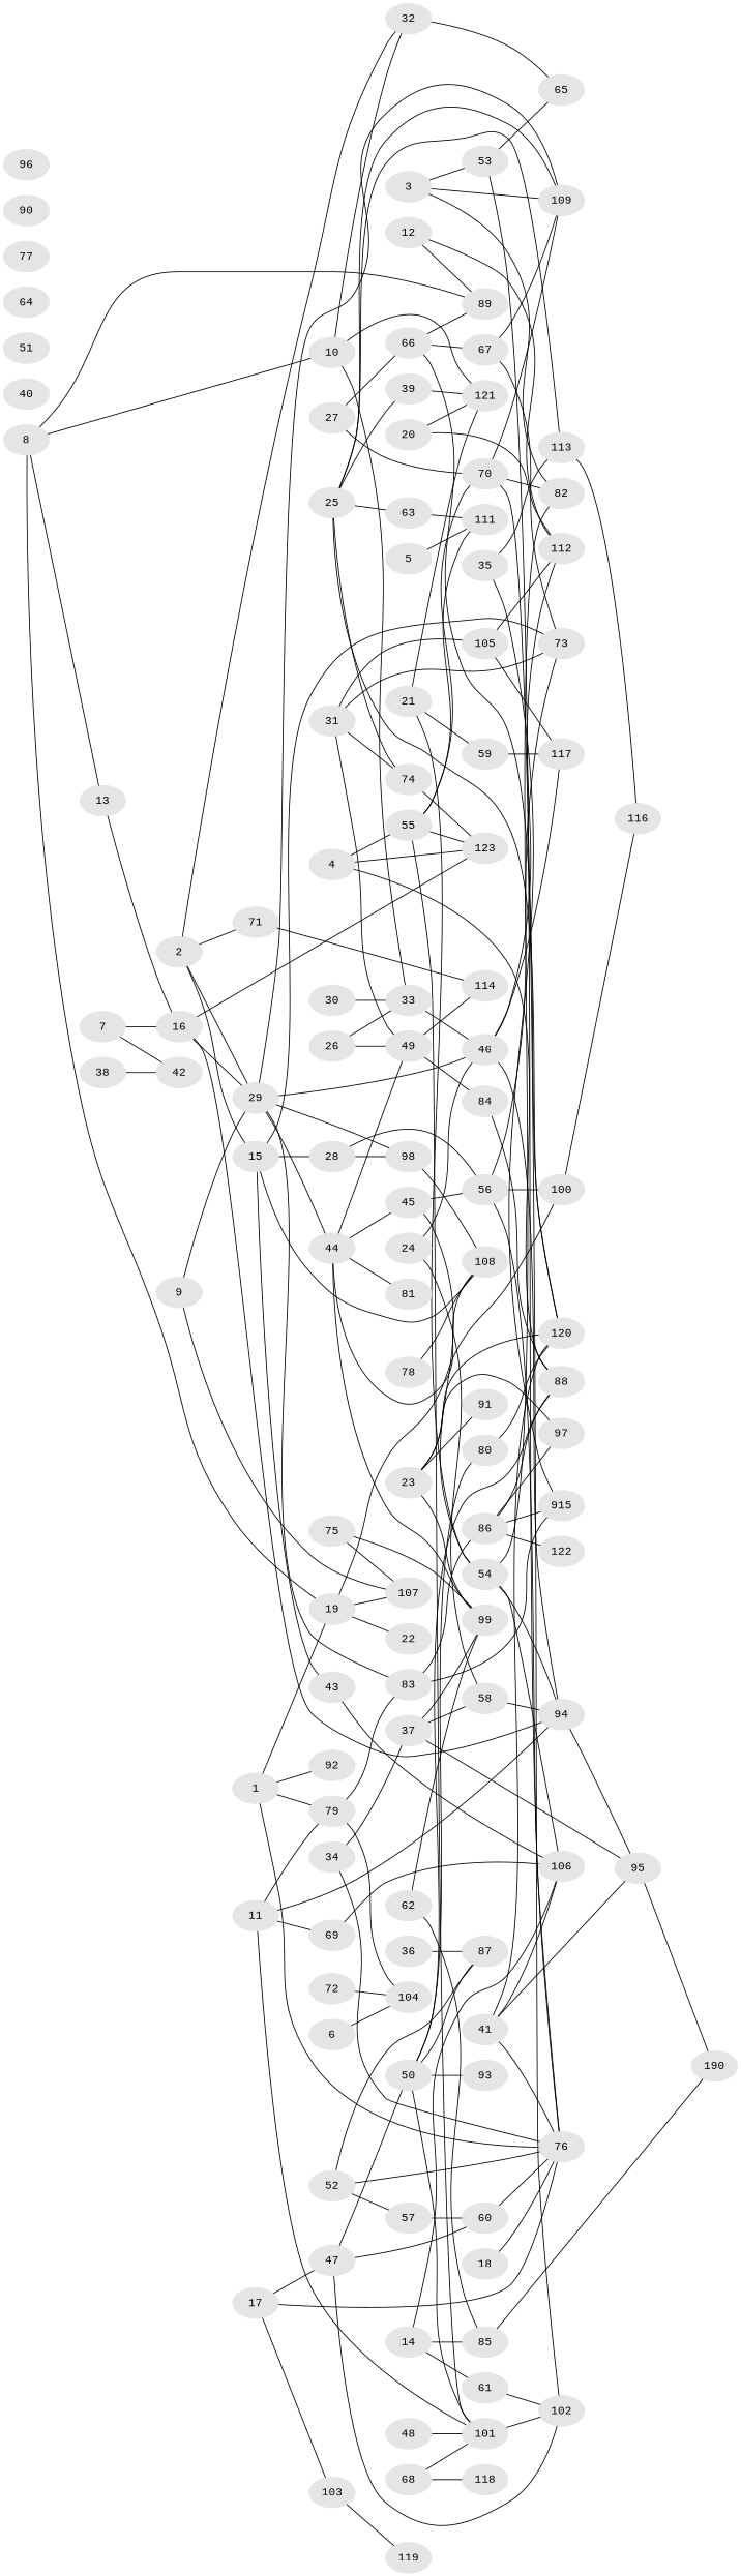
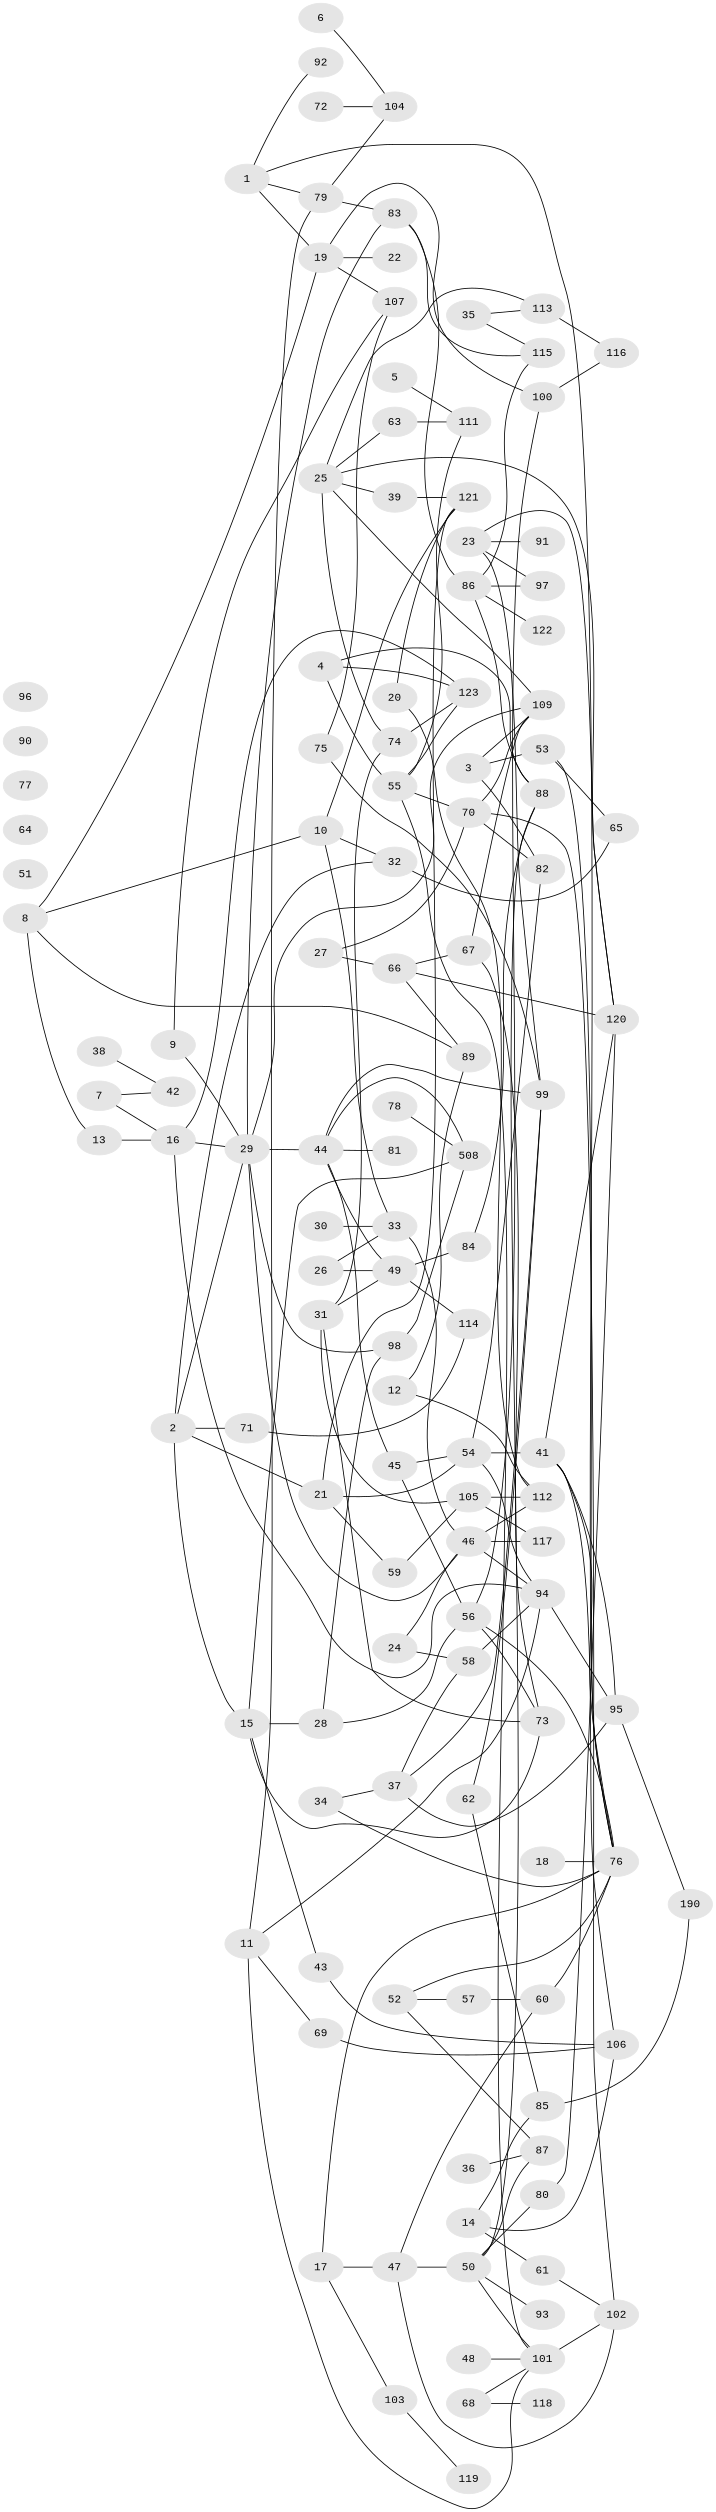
  graph {
    fontname="Liberation Mono"
    rankdir=LR
    node [color=gray90 fontname="Liberation Mono" style=filled]
    edge [fontname="Liberation Mono"]
    1
    19
    76
    79
    92
    107
    22
    100
    104
    83
    2
    15
    21
    29
    32
    71
    28
    43
    73
-   108
+   108 [label=508]
    121
    54
    59
    109
    46
    98
    44
    65
    114
    3
    53
    82
    4
    55
    88
    123
    111
    101
    70
    5
    6
    7
    16
    42
    94
    8
    10
    13
    89
    33
    9
    11
    69
    106
    95
    102
    12
    112
    14
    61
    85
    n62 [label=190]
    56
    17
    47
    103
    50
    60
    119
    18
    116
    20
    117
    23
    91
    97
    99
    120
    24
    58
    25
    39
    63
    74
    113
    26
    49
    84
    27
    66
    67
    45
    81
-   115 [label=915]
+   115
    86
    30
    31
    105
    34
    37
    35
    36
    87
    38
-   40
    41
    80
    93
    48
    51
    52
    57
    62
    64
    68
    118
    72
    75
    77
    78
    122
    90
    96
    1 -- 19
    1 -- 76
    1 -- 79
    1 -- 92
    19 -- 107
    19 -- 22
    19 -- 100
    79 -- 104
    79 -- 83
    100 -- 116
    83 -- 115
    83 -- 86
    2 -- 15
+   2 -- 21
    2 -- 29
    2 -- 32
    2 -- 71
    15 -- 28
    15 -- 43
    15 -- 73
    15 -- 108
    21 -- 121
    21 -- 54
    21 -- 59
    29 -- 83
    29 -- 109
    29 -- 46
    29 -- 98
    29 -- 44
    32 -- 65
    71 -- 114
    28 -- 98
    28 -- 56
    43 -- 106
    54 -- 82
    54 -- 94
-   54 -- 106
-   59 -- 117
+   54 -- 41
+   59 -- 105
    46 -- 94
    46 -- 112
    46 -- 117
    98 -- 108
    44 -- 108
    44 -- 99
    44 -- 49
    44 -- 45
    44 -- 81
    3 -- 109
    3 -- 53
    3 -- 82
    53 -- 76
    53 -- 65
    4 -- 55
    4 -- 88
    4 -- 123
    55 -- 123
    55 -- 111
    55 -- 101
    55 -- 70
    101 -- 102
    70 -- 109
    70 -- 82
    70 -- 102
    5 -- 111
    6 -- 104
    7 -- 16
    7 -- 42
    16 -- 29
    16 -- 123
    16 -- 94
    94 -- 95
    8 -- 19
    8 -- 10
    8 -- 13
    8 -- 89
    10 -- 32
    10 -- 121
    10 -- 33
    13 -- 16
    33 -- 46
    9 -- 107
    9 -- 29
    11 -- 79
    11 -- 101
    11 -- 94
    11 -- 69
    69 -- 106
    95 -- n62
    12 -- 89
    12 -- 112
    14 -- 106
    14 -- 61
    14 -- 85
    61 -- 102
    85 -- n62
    56 -- 76
    56 -- 100
    56 -- 73
    17 -- 76
    17 -- 47
    17 -- 103
    47 -- 102
    47 -- 50
    47 -- 60
    103 -- 119
    50 -- 88
    50 -- 101
    50 -- 87
    50 -- 80
    50 -- 93
    60 -- 76
    18 -- 76
    20 -- 121
    20 -- 112
    23 -- 91
    23 -- 97
    23 -- 99
    23 -- 120
    24 -- 46
    24 -- 58
    58 -- 94
    25 -- 109
    25 -- 120
    25 -- 39
    25 -- 63
    25 -- 74
    25 -- 113
    39 -- 121
    63 -- 111
    74 -- 123
    113 -- 116
    26 -- 33
    26 -- 49
    49 -- 114
    49 -- 84
    84 -- 88
    27 -- 70
    27 -- 66
    66 -- 89
    66 -- 120
    66 -- 67
    67 -- 73
    67 -- 109
    45 -- 54
    45 -- 56
    86 -- 88
    86 -- 97
    86 -- 115
    86 -- 122
    30 -- 33
    31 -- 73
    31 -- 74
    31 -- 49
    31 -- 105
    105 -- 112
    105 -- 117
    34 -- 76
    34 -- 37
    37 -- 95
    37 -- 99
    37 -- 58
    35 -- 113
    35 -- 115
    36 -- 87
    38 -- 42
    41 -- 76
    41 -- 106
    41 -- 95
    41 -- 120
    80 -- 120
    48 -- 101
    52 -- 76
    52 -- 87
    52 -- 57
    57 -- 60
    62 -- 85
    62 -- 99
    68 -- 101
    68 -- 118
    72 -- 104
    75 -- 107
    75 -- 99
    78 -- 108
  }
